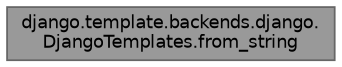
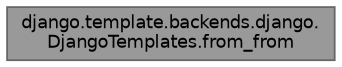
  digraph {
    rankdir=LR
-   n1 [color=gray40 fillcolor=grey60 fontcolor=black fontname=Helvetica fontsize=10 height=0.2 label="django.template.backends.django.\lDjangoTemplates.from_string" shape=box style=filled width=0.4]
+   n1 [color=gray40 fillcolor=grey60 fontcolor=black fontname=Helvetica fontsize=10 height=0.2 label="django.template.backends.django.\lDjangoTemplates.from_from" shape=box style=filled width=0.4]
  }
